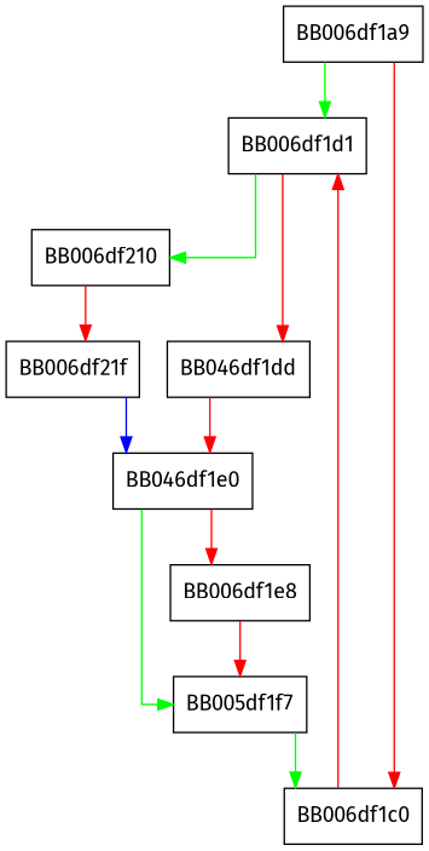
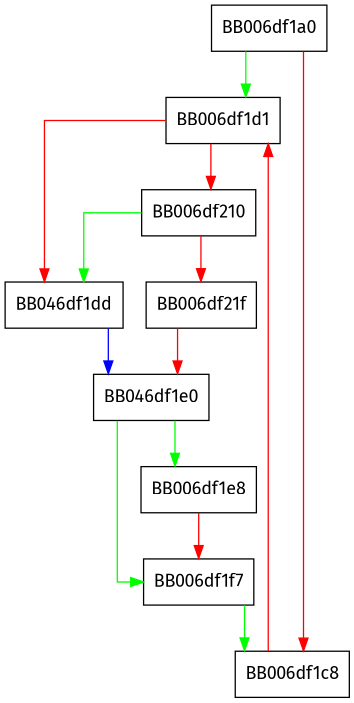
  digraph {
    fontname="Fira Sans"
    splines=ortho
    node [fontname="Fira Sans" shape=box]
    edge [color=red fontname="Fira Sans"]
    n1 [label=BB006df1d1]
-   BB006df1a0 [label=BB006df1a9]
-   BB006df1c8 [label=BB006df1c0]
+   BB006df1a0
+   BB006df1c8
    BB006df210
    n5 [label=BB046df1dd]
    BB006df21f
    n7 [label=BB046df1e0]
-   BB006df1f7 [label=BB005df1f7]
+   BB006df1f7
    BB006df1e8
-   n1 -> BB006df210 [color=green]
+   n1 -> BB006df210
    n1 -> n5
    BB006df1a0 -> n1 [color=green]
    BB006df1a0 -> BB006df1c8
    BB006df1c8 -> n1
+   BB006df210 -> n5 [color=green]
    BB006df210 -> BB006df21f
-   n5 -> n7
-   BB006df21f -> n7 [color=blue]
+   n5 -> n7 [color=blue]
+   BB006df21f -> n7
    n7 -> BB006df1f7 [color=green]
-   n7 -> BB006df1e8
+   n7 -> BB006df1e8 [color=green]
    BB006df1f7 -> BB006df1c8 [color=green]
    BB006df1e8 -> BB006df1f7
  }
